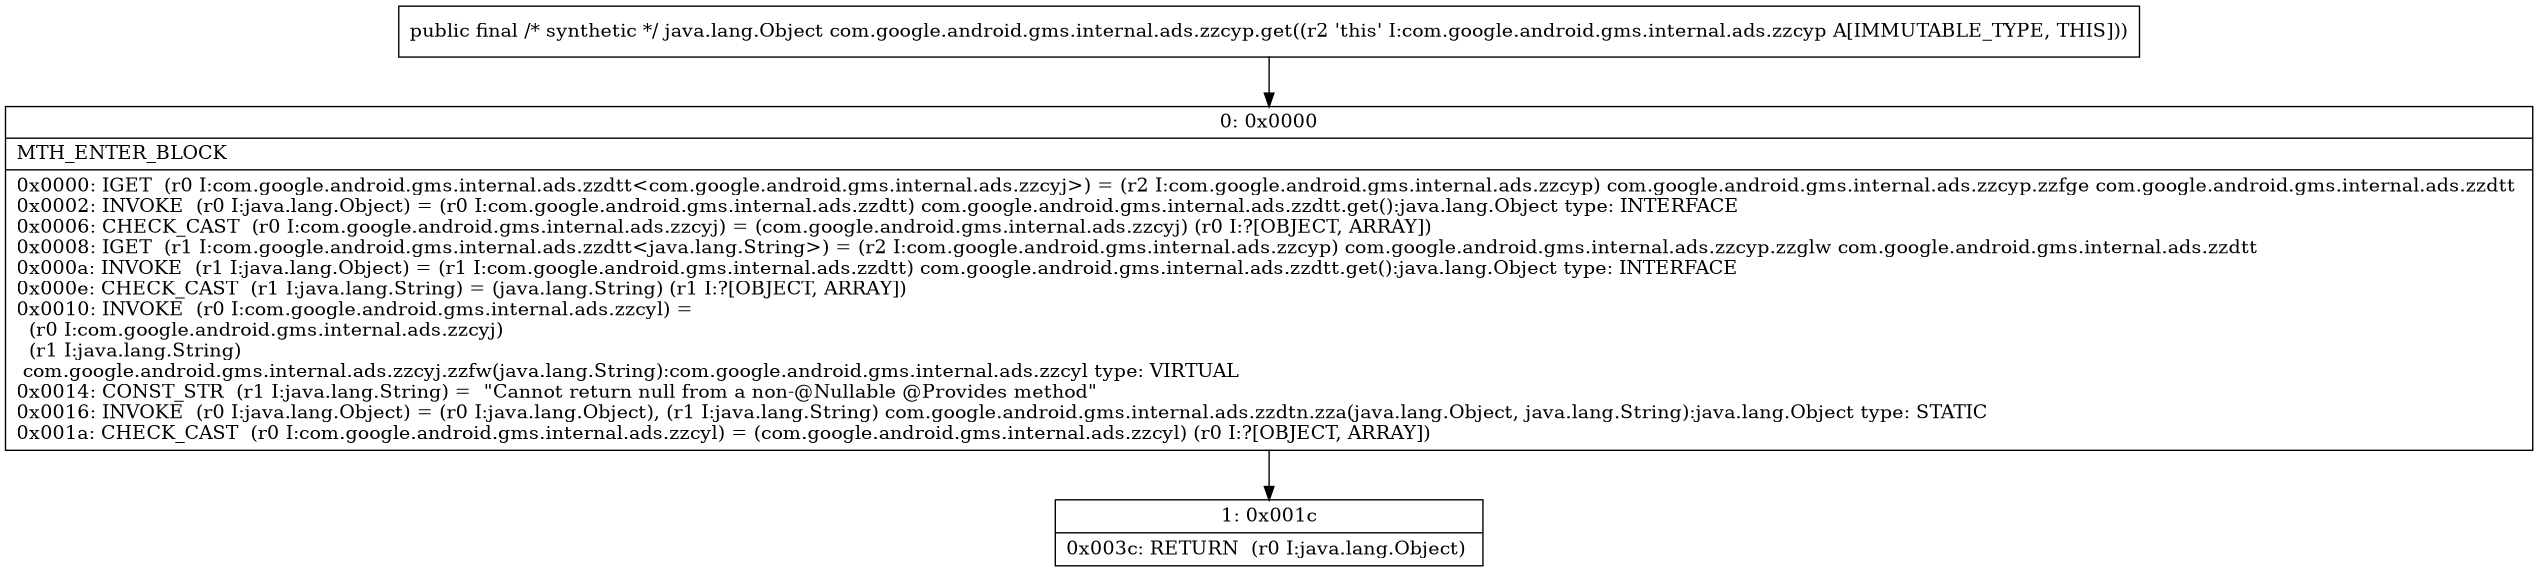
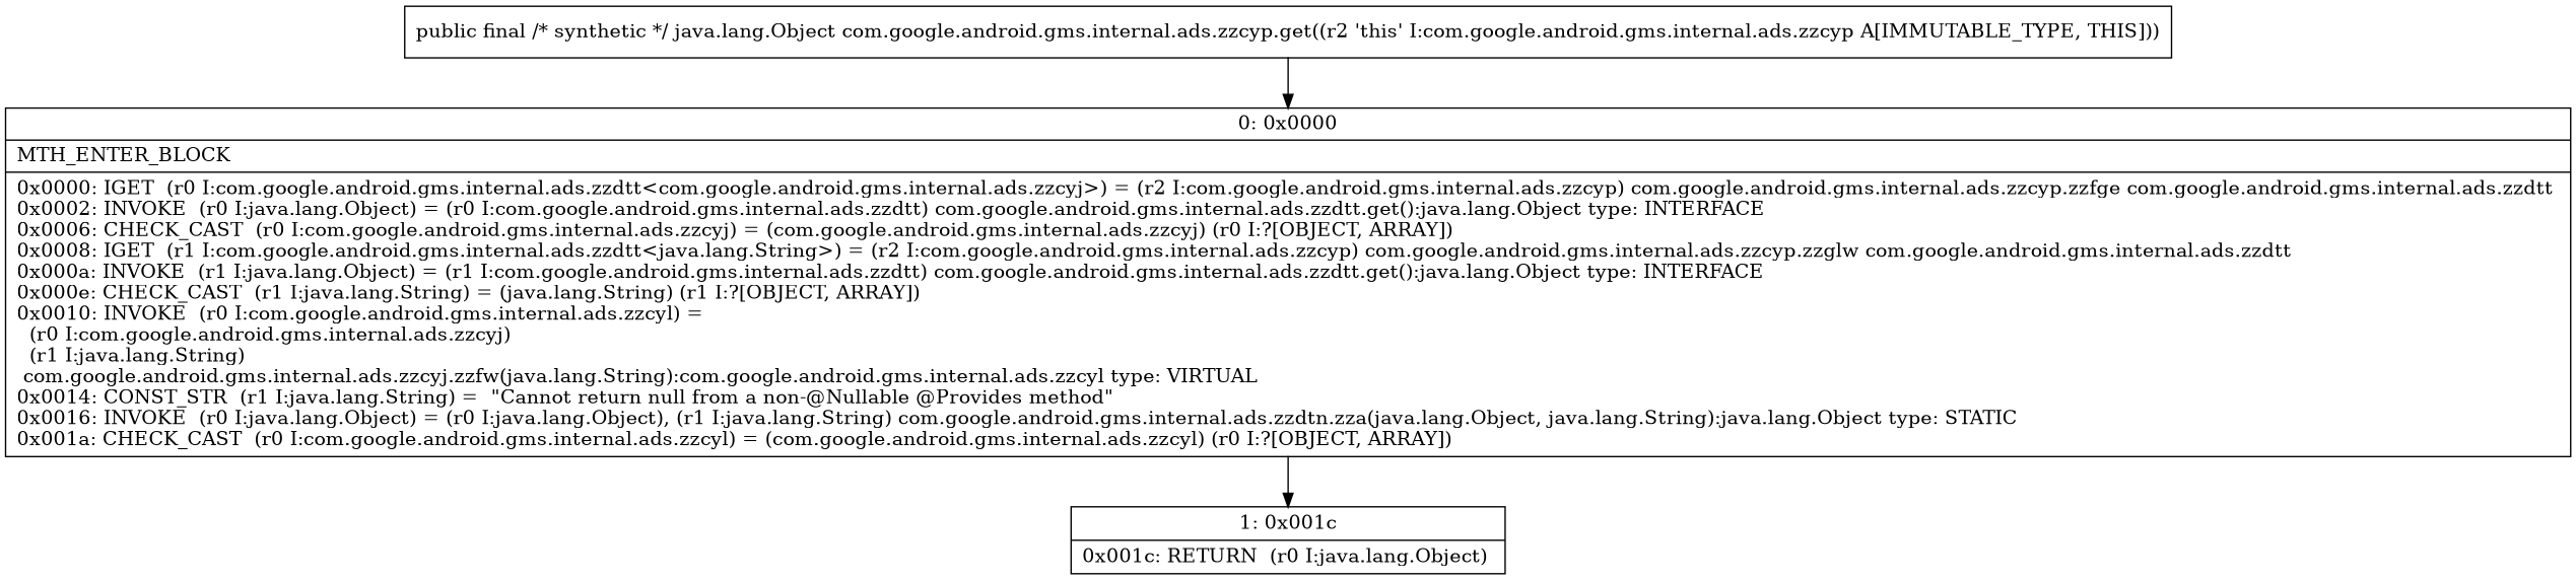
  digraph {
    node [shape=record]
    n1 [label="{0\:\ 0x0000|MTH_ENTER_BLOCK\l|0x0000: IGET  (r0 I:com.google.android.gms.internal.ads.zzdtt\<com.google.android.gms.internal.ads.zzcyj\>) = (r2 I:com.google.android.gms.internal.ads.zzcyp) com.google.android.gms.internal.ads.zzcyp.zzfge com.google.android.gms.internal.ads.zzdtt \l0x0002: INVOKE  (r0 I:java.lang.Object) = (r0 I:com.google.android.gms.internal.ads.zzdtt) com.google.android.gms.internal.ads.zzdtt.get():java.lang.Object type: INTERFACE \l0x0006: CHECK_CAST  (r0 I:com.google.android.gms.internal.ads.zzcyj) = (com.google.android.gms.internal.ads.zzcyj) (r0 I:?[OBJECT, ARRAY]) \l0x0008: IGET  (r1 I:com.google.android.gms.internal.ads.zzdtt\<java.lang.String\>) = (r2 I:com.google.android.gms.internal.ads.zzcyp) com.google.android.gms.internal.ads.zzcyp.zzglw com.google.android.gms.internal.ads.zzdtt \l0x000a: INVOKE  (r1 I:java.lang.Object) = (r1 I:com.google.android.gms.internal.ads.zzdtt) com.google.android.gms.internal.ads.zzdtt.get():java.lang.Object type: INTERFACE \l0x000e: CHECK_CAST  (r1 I:java.lang.String) = (java.lang.String) (r1 I:?[OBJECT, ARRAY]) \l0x0010: INVOKE  (r0 I:com.google.android.gms.internal.ads.zzcyl) = \l  (r0 I:com.google.android.gms.internal.ads.zzcyj)\l  (r1 I:java.lang.String)\l com.google.android.gms.internal.ads.zzcyj.zzfw(java.lang.String):com.google.android.gms.internal.ads.zzcyl type: VIRTUAL \l0x0014: CONST_STR  (r1 I:java.lang.String) =  \"Cannot return null from a non\-@Nullable @Provides method\" \l0x0016: INVOKE  (r0 I:java.lang.Object) = (r0 I:java.lang.Object), (r1 I:java.lang.String) com.google.android.gms.internal.ads.zzdtn.zza(java.lang.Object, java.lang.String):java.lang.Object type: STATIC \l0x001a: CHECK_CAST  (r0 I:com.google.android.gms.internal.ads.zzcyl) = (com.google.android.gms.internal.ads.zzcyl) (r0 I:?[OBJECT, ARRAY]) \l}"]
-   n2 [label="{1\:\ 0x001c|0x003c: RETURN  (r0 I:java.lang.Object) \l}"]
+   n2 [label="{1\:\ 0x001c|0x001c: RETURN  (r0 I:java.lang.Object) \l}"]
    n3 [label="{public final \/* synthetic *\/ java.lang.Object com.google.android.gms.internal.ads.zzcyp.get((r2 'this' I:com.google.android.gms.internal.ads.zzcyp A[IMMUTABLE_TYPE, THIS])) }"]
    n1 -> n2
    n3 -> n1
  }
